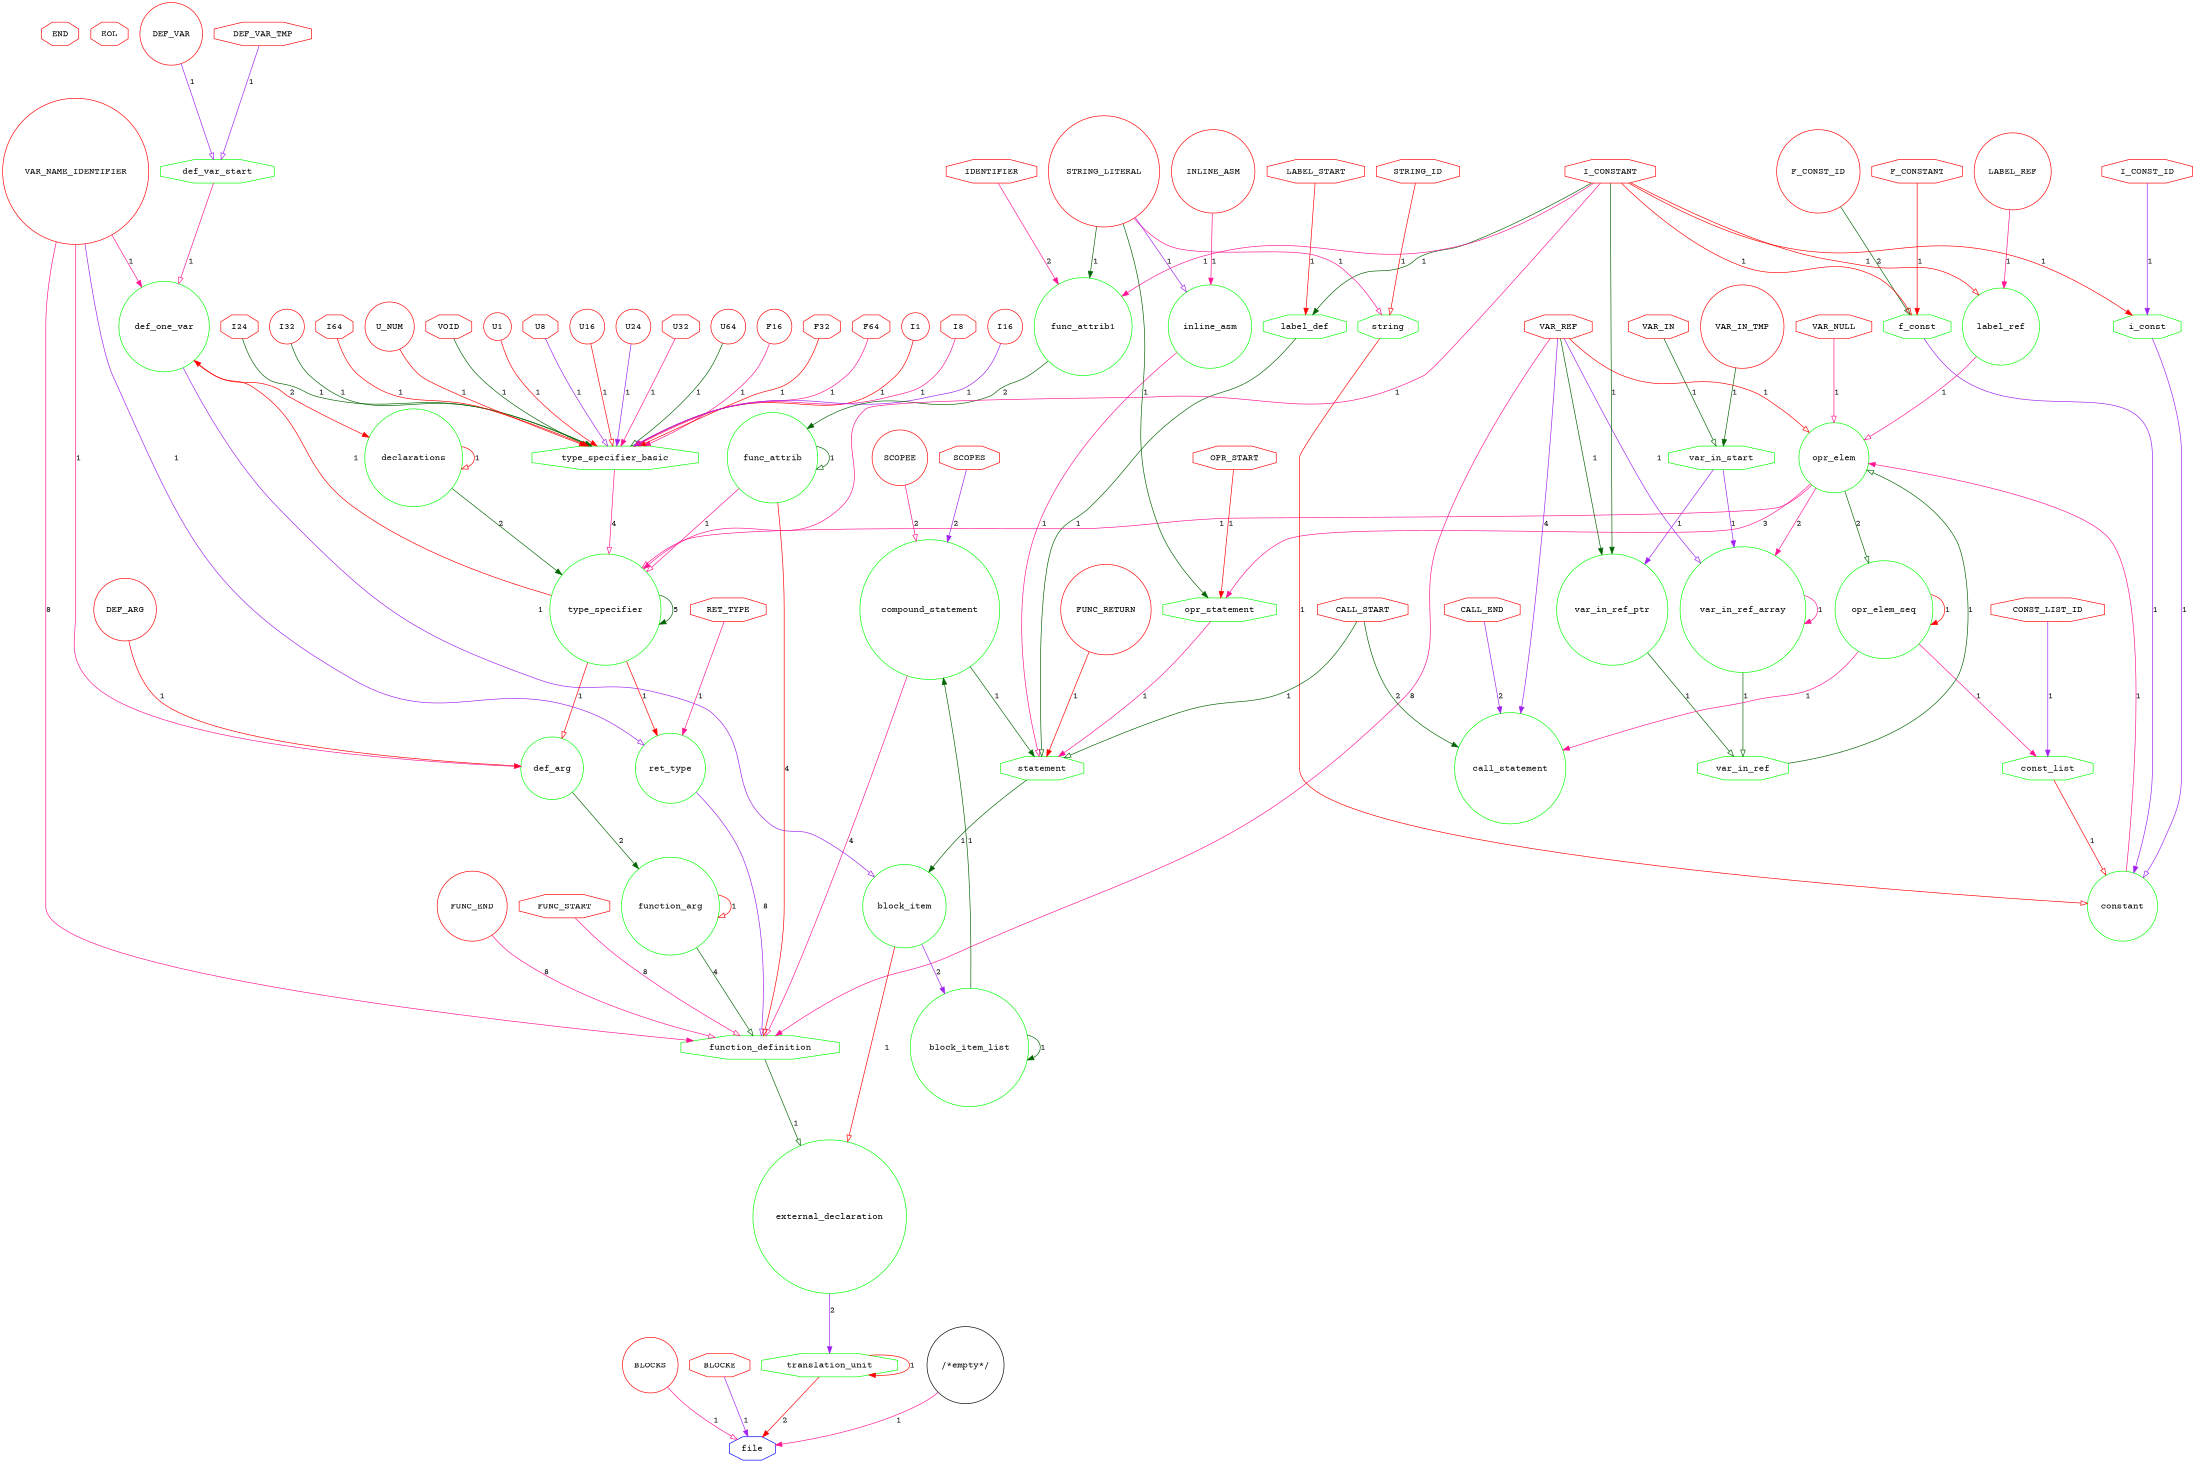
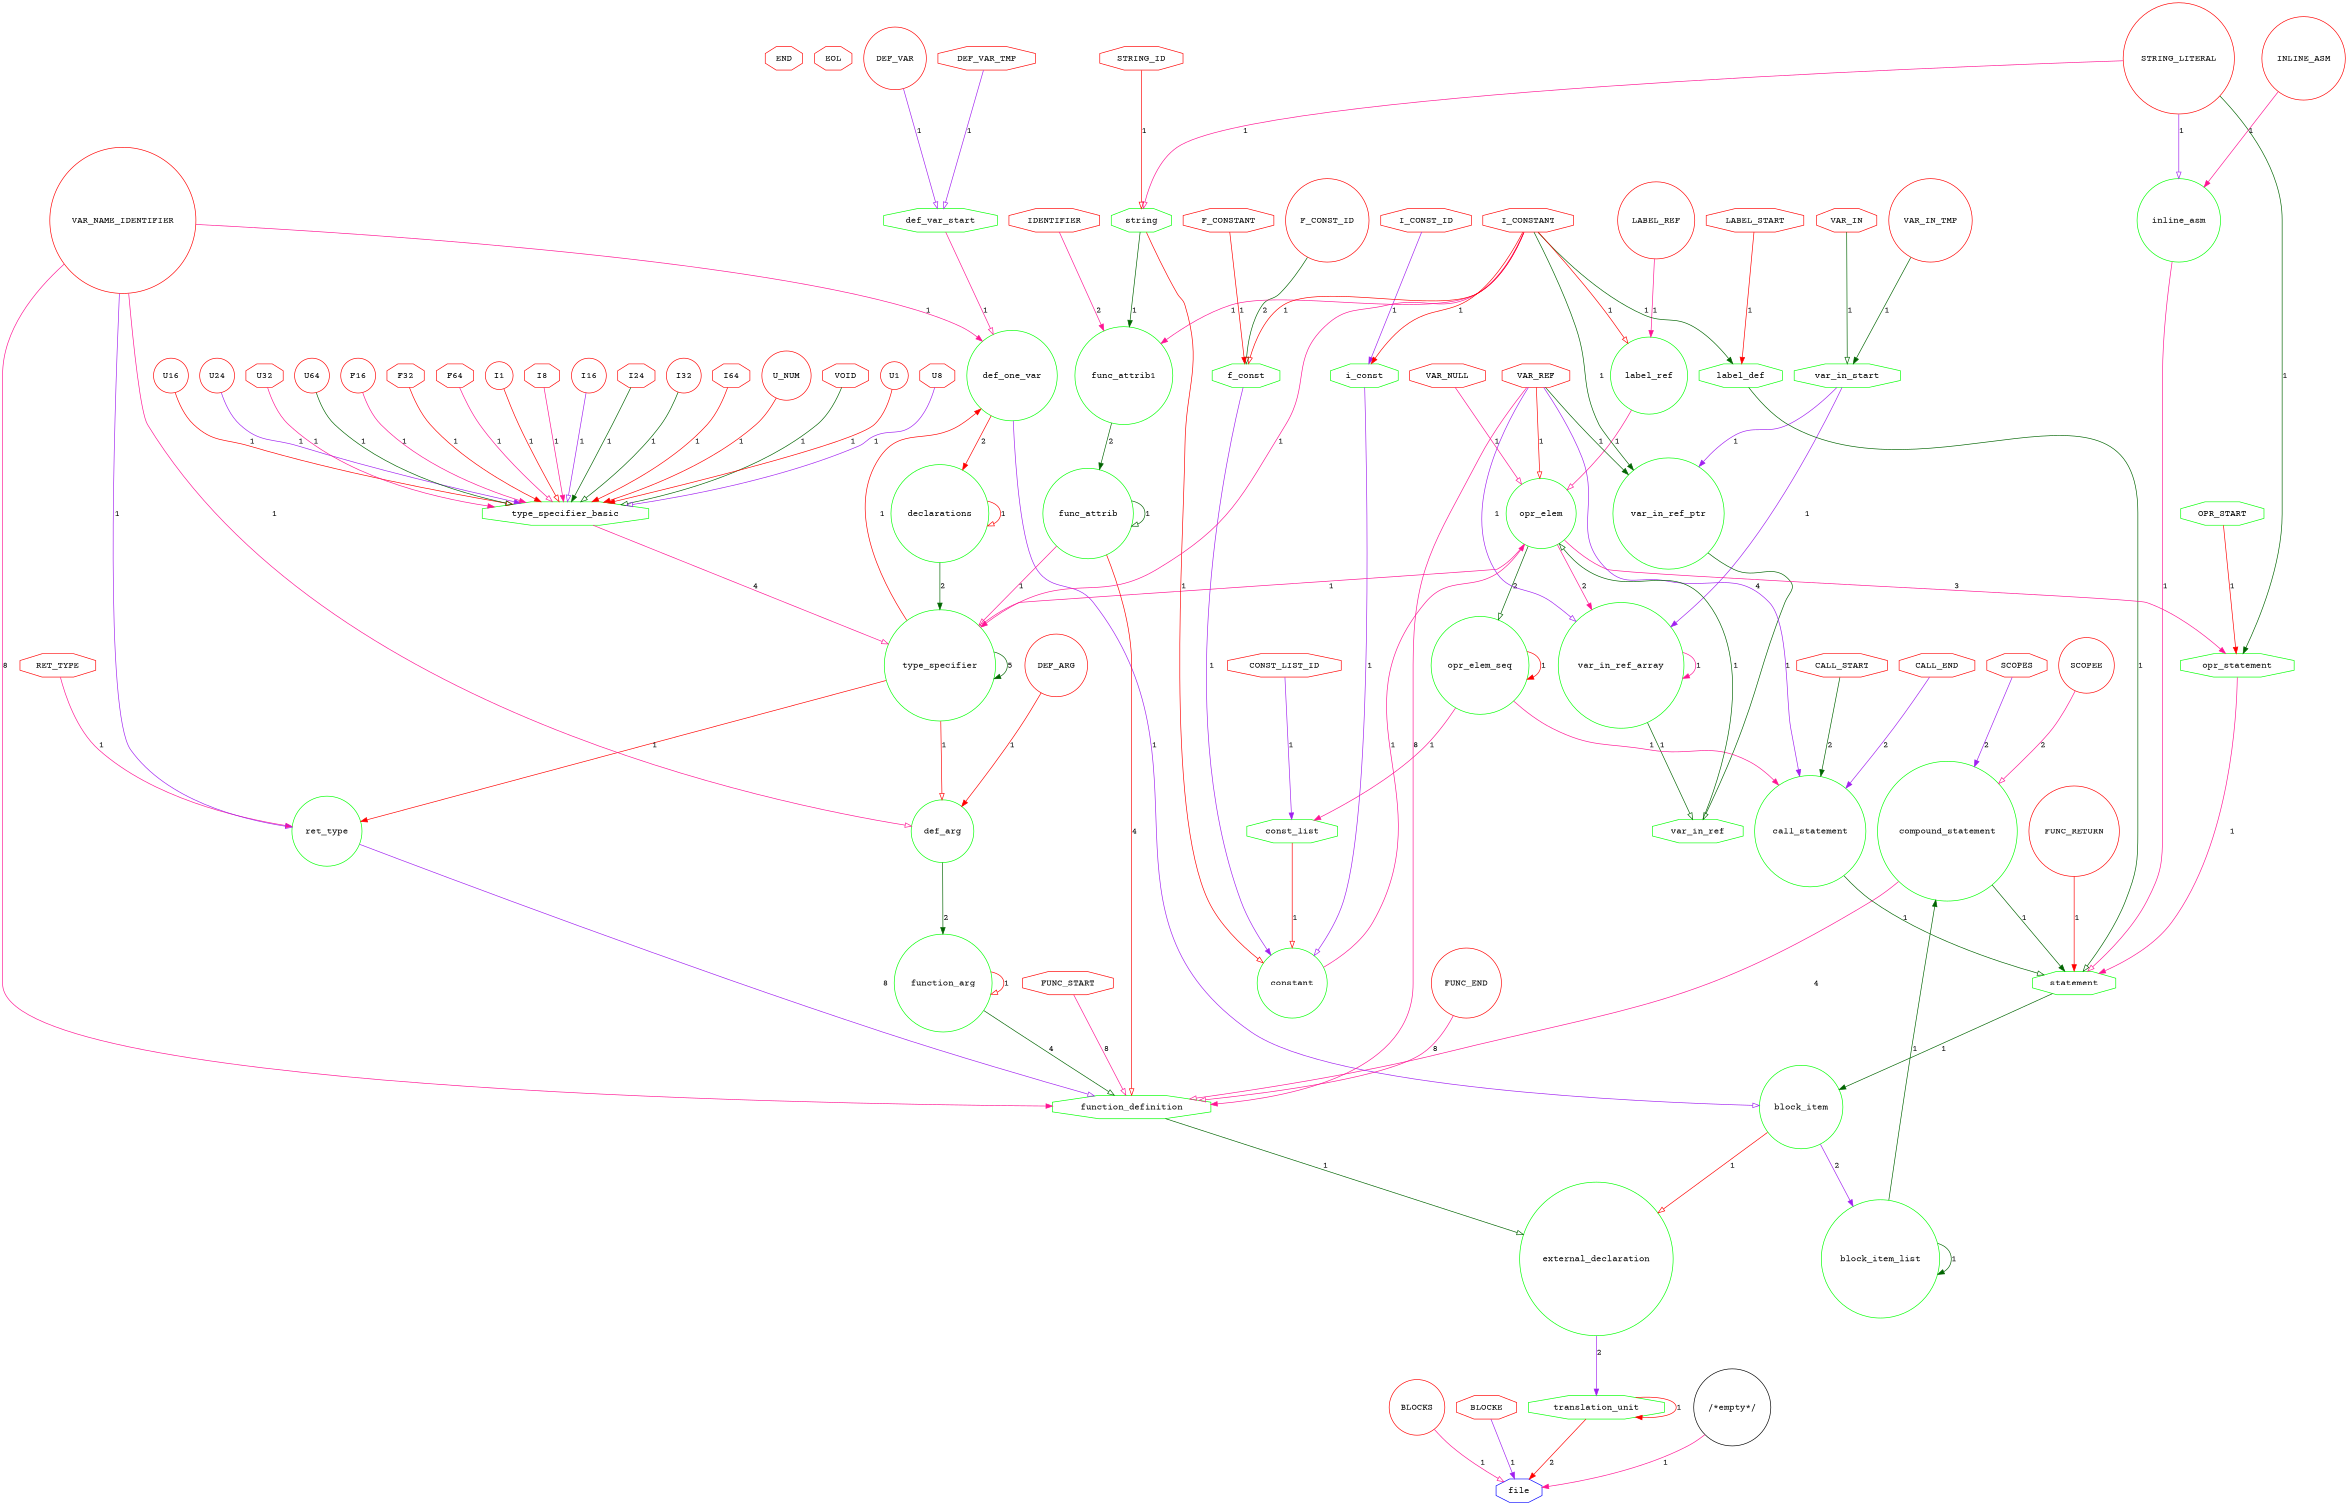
  digraph {
    fontname="Courier Prime"
    node [color=Red fontname="Courier Prime" shape=octagon]
    edge [arrowhead=normal color=deeppink fontname="Courier Prime"]
    END
    EOL
    BLOCKS [shape=circle]
    file [color=Blue]
    BLOCKE
    compound_statement [color=Green shape=circle]
    SCOPES
    function_definition [color=Green]
    statement [color=Green]
    SCOPEE [shape=circle]
    DEF_VAR [shape=circle]
    def_var_start [color=Green]
    def_one_var [color=Green shape=circle]
    DEF_VAR_TMP
    var_in_start [color=Green]
    VAR_IN
    var_in_ref_ptr [color=Green shape=circle]
    var_in_ref_array [color=Green shape=circle]
    VAR_IN_TMP [shape=circle]
    DEF_ARG [shape=circle]
    def_arg [color=Green shape=circle]
    function_arg [color=Green shape=circle]
    type_specifier_basic [color=Green]
    VOID
    type_specifier [color=Green shape=circle]
    U1 [shape=circle]
    U8
    U16 [shape=circle]
    U24 [shape=circle]
    U32
    U64 [shape=circle]
    F16 [shape=circle]
    F32
    F64
    I1 [shape=circle]
    I8
    I16 [shape=circle]
    I24
    I32 [shape=circle]
    I64
    U_NUM [shape=circle]
    label_def [color=Green]
    LABEL_START
    LABEL_REF [shape=circle]
    label_ref [color=Green shape=circle]
    opr_elem [color=Green shape=circle]
    VAR_REF
    call_statement [color=Green shape=circle]
    external_declaration [color=Green shape=circle]
    opr_statement [color=Green]
    opr_elem_seq [color=Green shape=circle]
    var_in_ref [color=Green]
    VAR_NULL
    FUNC_START
    FUNC_END [shape=circle]
    FUNC_RETURN [shape=circle]
    block_item [color=Green shape=circle]
    CALL_START
    CALL_END
    ret_type [color=Green shape=circle]
    RET_TYPE
    func_attrib1 [color=Green shape=circle]
    IDENTIFIER
    func_attrib [color=Green shape=circle]
    VAR_NAME_IDENTIFIER [shape=circle]
    declarations [color=Green shape=circle]
    i_const [color=Green]
    I_CONST_ID
    constant [color=Green shape=circle]
    F_CONST_ID [shape=circle]
    f_const [color=Green]
    string [color=Green]
    STRING_ID
    const_list [color=Green]
    CONST_LIST_ID
    I_CONSTANT
    F_CONSTANT
    STRING_LITERAL [shape=circle]
    inline_asm [color=Green shape=circle]
-   OPR_START
+   OPR_START [color=Green]
    INLINE_ASM [shape=circle]
    translation_unit [color=Green]
    block_item_list [color=Green shape=circle]
    "/*empty*/" [shape=circle color=""]
    BLOCKS -> file [arrowhead=onormal label=1]
    BLOCKE -> file [color=purple label=1]
    compound_statement -> function_definition [arrowhead=onormal label=4]
    compound_statement -> statement [color=darkgreen label=1]
    SCOPES -> compound_statement [color=purple label=2]
    function_definition -> external_declaration [arrowhead=onormal color=darkgreen label=1]
    statement -> block_item [color=darkgreen label=1]
    SCOPEE -> compound_statement [arrowhead=onormal label=2]
    DEF_VAR -> def_var_start [arrowhead=onormal color=purple label=1]
    def_var_start -> def_one_var [arrowhead=onormal label=1]
    def_one_var -> block_item [arrowhead=onormal color=purple label=1]
    def_one_var -> declarations [color=red label=2]
    DEF_VAR_TMP -> def_var_start [arrowhead=onormal color=purple label=1]
    var_in_start -> var_in_ref_ptr [color=purple label=1]
    var_in_start -> var_in_ref_array [color=purple label=1]
    VAR_IN -> var_in_start [arrowhead=onormal color=darkgreen label=1]
    var_in_ref_ptr -> var_in_ref [arrowhead=onormal color=darkgreen label=1]
    var_in_ref_array -> var_in_ref_array [label=1]
    var_in_ref_array -> var_in_ref [arrowhead=onormal color=darkgreen label=1]
    VAR_IN_TMP -> var_in_start [color=darkgreen label=1]
    DEF_ARG -> def_arg [color=red label=1]
    def_arg -> function_arg [color=darkgreen label=2]
    function_arg -> function_definition [arrowhead=onormal color=darkgreen label=4]
    function_arg -> function_arg [arrowhead=onormal color=red label=1]
    type_specifier_basic -> type_specifier [arrowhead=onormal label=4]
    VOID -> type_specifier_basic [arrowhead=onormal color=darkgreen label=1]
    type_specifier -> def_one_var [color=red label=1]
    type_specifier -> def_arg [arrowhead=onormal color=red label=1]
    type_specifier -> type_specifier [color=darkgreen label=5]
    type_specifier -> ret_type [color=red label=1]
    U1 -> type_specifier_basic [color=red label=1]
    U8 -> type_specifier_basic [arrowhead=onormal color=purple label=1]
    U16 -> type_specifier_basic [arrowhead=onormal color=red label=1]
    U24 -> type_specifier_basic [color=purple label=1]
    U32 -> type_specifier_basic [label=1]
    U64 -> type_specifier_basic [arrowhead=onormal color=darkgreen label=1]
    F16 -> type_specifier_basic [label=1]
    F32 -> type_specifier_basic [color=red label=1]
    F64 -> type_specifier_basic [arrowhead=onormal label=1]
    I1 -> type_specifier_basic [arrowhead=onormal color=red label=1]
    I8 -> type_specifier_basic [label=1]
    I16 -> type_specifier_basic [arrowhead=onormal color=purple label=1]
    I24 -> type_specifier_basic [color=darkgreen label=1]
    I32 -> type_specifier_basic [arrowhead=onormal color=darkgreen label=1]
    I64 -> type_specifier_basic [color=red label=1]
    U_NUM -> type_specifier_basic [color=red label=1]
    label_def -> statement [arrowhead=onormal color=darkgreen label=1]
    LABEL_START -> label_def [color=red label=1]
    LABEL_REF -> label_ref [label=1]
    label_ref -> opr_elem [arrowhead=onormal label=1]
    opr_elem -> var_in_ref_array [label=2]
    opr_elem -> type_specifier [arrowhead=onormal label=1]
    opr_elem -> opr_statement [label=3]
    opr_elem -> opr_elem_seq [arrowhead=onormal color=darkgreen label=2]
    VAR_REF -> function_definition [label=8]
    VAR_REF -> var_in_ref_ptr [color=darkgreen label=1]
    VAR_REF -> var_in_ref_array [arrowhead=onormal color=purple label=1]
    VAR_REF -> opr_elem [arrowhead=onormal color=red label=1]
    VAR_REF -> call_statement [color=purple label=4]
-   CALL_START -> statement [arrowhead=onormal color=darkgreen label=1]
+   call_statement -> statement [arrowhead=onormal color=darkgreen label=1]
    external_declaration -> translation_unit [color=purple label=2]
    opr_statement -> statement [label=1]
    opr_elem_seq -> call_statement [label=1]
    opr_elem_seq -> opr_elem_seq [color=red label=1]
    opr_elem_seq -> const_list [label=1]
    var_in_ref -> opr_elem [arrowhead=onormal color=darkgreen label=1]
    VAR_NULL -> opr_elem [arrowhead=onormal label=1]
    FUNC_START -> function_definition [arrowhead=onormal label=8]
    FUNC_END -> function_definition [arrowhead=onormal label=8]
    FUNC_RETURN -> statement [color=red label=1]
    block_item -> external_declaration [arrowhead=onormal color=red label=1]
    block_item -> block_item_list [color=purple label=2]
    CALL_START -> call_statement [color=darkgreen label=2]
    CALL_END -> call_statement [color=purple label=2]
    ret_type -> function_definition [arrowhead=onormal color=purple label=8]
    RET_TYPE -> ret_type [label=1]
    func_attrib1 -> func_attrib [color=darkgreen label=2]
    IDENTIFIER -> func_attrib1 [label=2]
    func_attrib -> function_definition [arrowhead=onormal color=red label=4]
    func_attrib -> type_specifier [arrowhead=onormal label=1]
    func_attrib -> func_attrib [arrowhead=onormal color=darkgreen label=1]
    VAR_NAME_IDENTIFIER -> function_definition [label=8]
    VAR_NAME_IDENTIFIER -> def_one_var [label=1]
    VAR_NAME_IDENTIFIER -> def_arg [arrowhead=onormal label=1]
    VAR_NAME_IDENTIFIER -> ret_type [arrowhead=onormal color=purple label=1]
    declarations -> type_specifier [color=darkgreen label=2]
    declarations -> declarations [arrowhead=onormal color=red label=1]
    i_const -> constant [arrowhead=onormal color=purple label=1]
    I_CONST_ID -> i_const [color=purple label=1]
    constant -> opr_elem [label=1]
    F_CONST_ID -> f_const [arrowhead=onormal color=darkgreen label=2]
    f_const -> constant [color=purple label=1]
    string -> constant [arrowhead=onormal color=red label=1]
    STRING_ID -> string [arrowhead=onormal color=red label=1]
    const_list -> constant [arrowhead=onormal color=red label=1]
    CONST_LIST_ID -> const_list [color=purple label=1]
    I_CONSTANT -> var_in_ref_ptr [color=darkgreen label=1]
    I_CONSTANT -> type_specifier [label=1]
    I_CONSTANT -> label_def [color=darkgreen label=1]
    I_CONSTANT -> label_ref [arrowhead=onormal color=red label=1]
    I_CONSTANT -> func_attrib1 [label=1]
    I_CONSTANT -> i_const [color=red label=1]
    I_CONSTANT -> f_const [arrowhead=onormal color=red label=1]
    F_CONSTANT -> f_const [color=red label=1]
    STRING_LITERAL -> opr_statement [color=darkgreen label=1]
-   STRING_LITERAL -> func_attrib1 [color=darkgreen label=1]
+   string -> func_attrib1 [color=darkgreen label=1]
    STRING_LITERAL -> string [arrowhead=onormal label=1]
    STRING_LITERAL -> inline_asm [arrowhead=onormal color=purple label=1]
    inline_asm -> statement [arrowhead=onormal label=1]
    OPR_START -> opr_statement [color=red label=1]
    INLINE_ASM -> inline_asm [label=1]
    translation_unit -> file [color=red label=2]
    translation_unit -> translation_unit [color=red label=1]
    block_item_list -> compound_statement [color=darkgreen label=1]
    block_item_list -> block_item_list [color=darkgreen label=1]
    "/*empty*/" -> file [label=1]
  }
